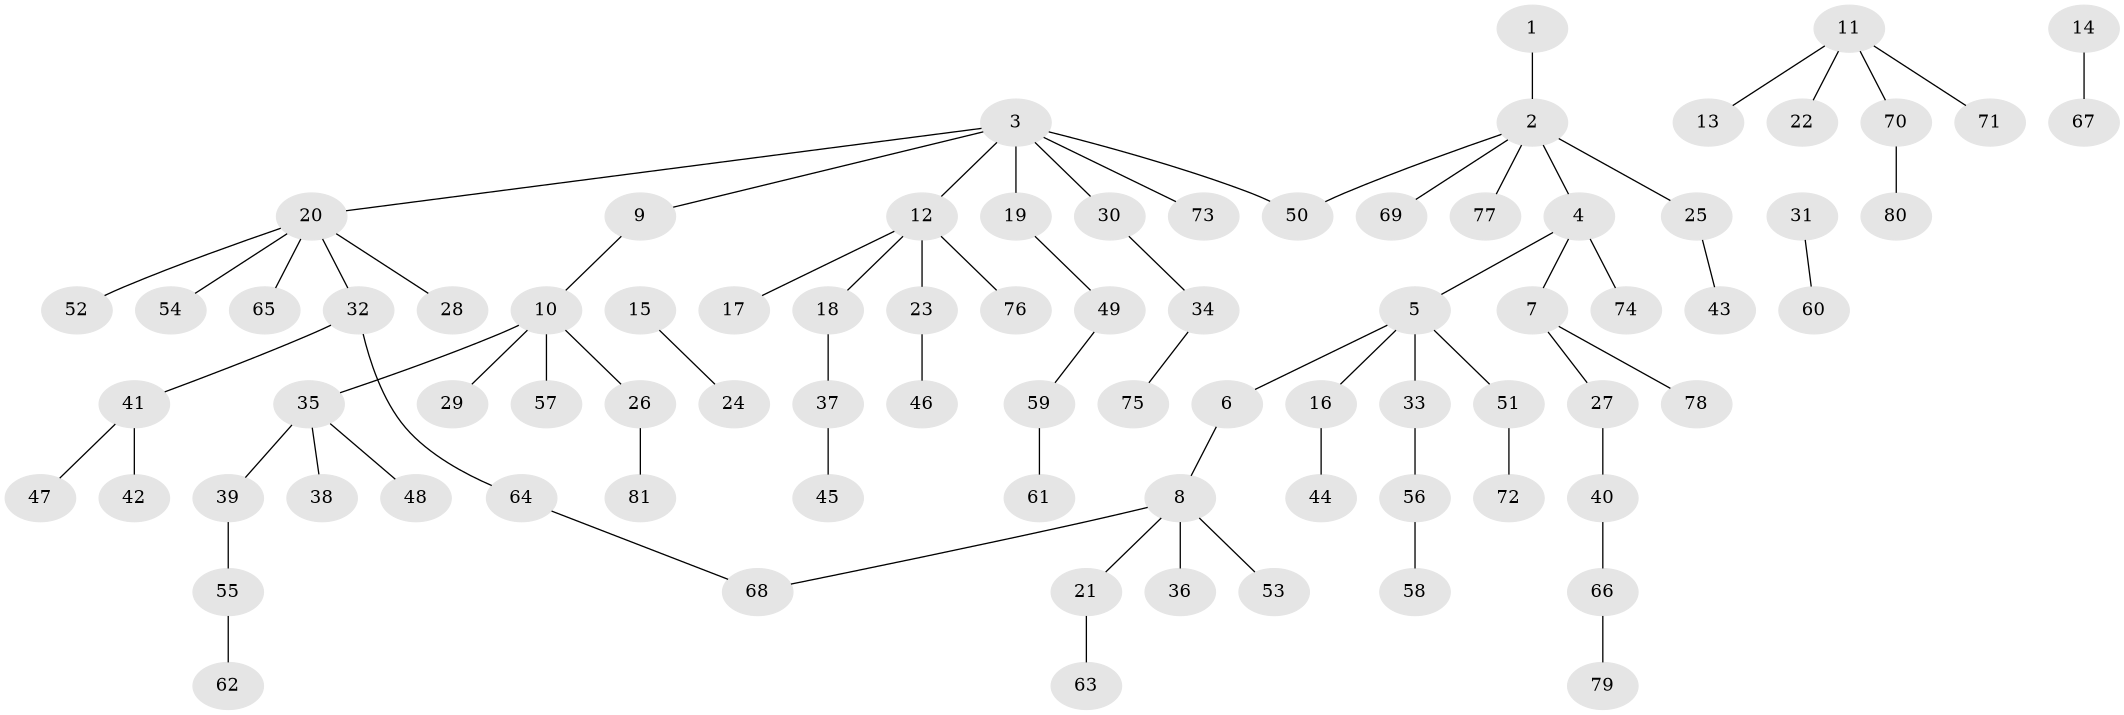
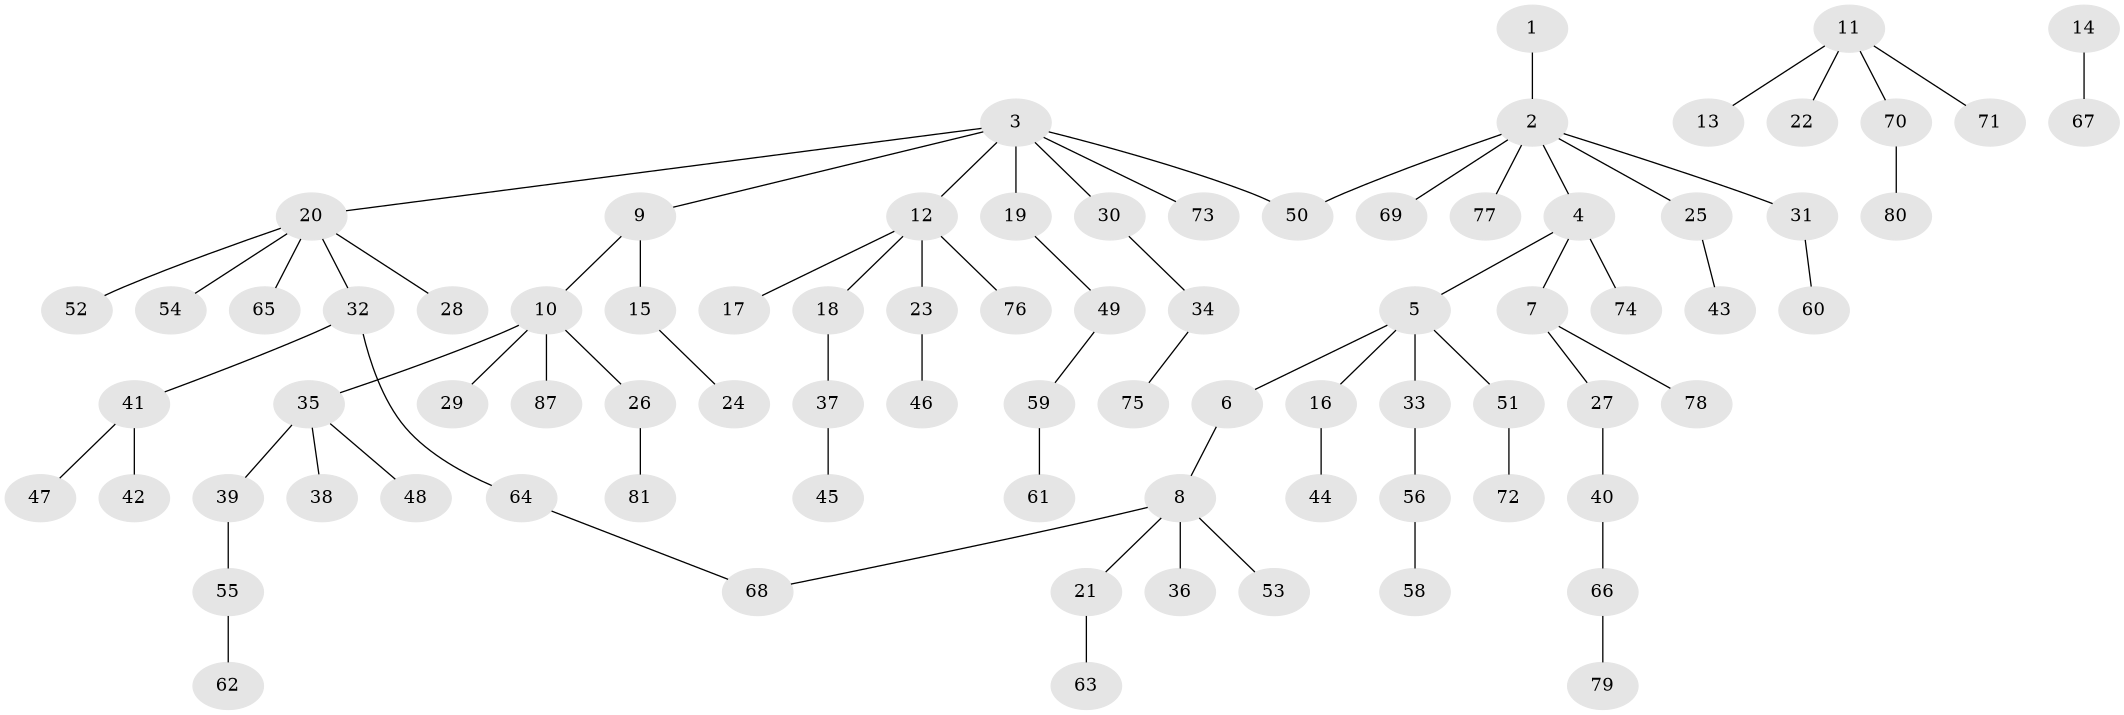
  graph {
    node [color=gray90 style=filled]
    1
    2
    4
    25
    31
    69
    77
    50
    3
    9
    12
    19
    20
    30
    73
    5
    7
    74
    43
    60
    10
    15
    17
    18
    23
    76
    49
    28
    32
    52
    54
    65
    34
    6
    16
    33
    51
    27
    78
    8
    44
    56
    72
    21
    36
    53
    68
    40
    11
    13
    22
    70
    71
    63
    26
    29
    35
-   57
+   57 [label=87]
    24
    81
    38
    39
    48
    80
    37
    46
    14
    67
    45
    59
    41
    64
    66
    75
    42
    47
    58
    55
    62
    79
    61
    1 -- 2
    2 -- 4
    2 -- 25
+   2 -- 31
    2 -- 69
    2 -- 77
    2 -- 50
    4 -- 5
    4 -- 7
    4 -- 74
    25 -- 43
    31 -- 60
    3 -- 50
    3 -- 9
    3 -- 12
    3 -- 19
    3 -- 20
    3 -- 30
    3 -- 73
    9 -- 10
+   9 -- 15
    12 -- 17
    12 -- 18
    12 -- 23
    12 -- 76
    19 -- 49
    20 -- 28
    20 -- 32
    20 -- 52
    20 -- 54
    20 -- 65
    30 -- 34
    5 -- 6
    5 -- 16
    5 -- 33
    5 -- 51
    7 -- 27
    7 -- 78
    10 -- 26
    10 -- 29
    10 -- 35
    10 -- 57
    15 -- 24
    18 -- 37
    23 -- 46
    49 -- 59
    32 -- 41
    32 -- 64
    34 -- 75
    6 -- 8
    16 -- 44
    33 -- 56
    51 -- 72
    27 -- 40
    8 -- 21
    8 -- 36
    8 -- 53
    8 -- 68
    56 -- 58
    21 -- 63
    40 -- 66
    11 -- 13
    11 -- 22
    11 -- 70
    11 -- 71
    70 -- 80
    26 -- 81
    35 -- 38
    35 -- 39
    35 -- 48
    39 -- 55
    37 -- 45
    14 -- 67
    59 -- 61
    41 -- 42
    41 -- 47
    64 -- 68
    66 -- 79
    55 -- 62
  }
